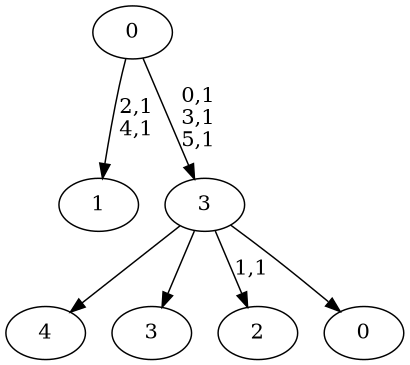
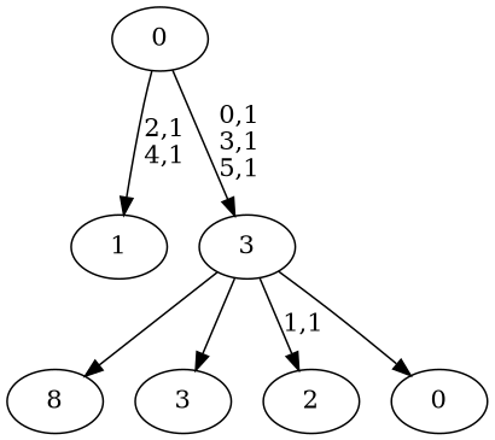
  digraph {
-   n1 [label=4]
+   n1 [label=8]
    n2 [label=3]
    n3 [label=2]
    n4 [label=1]
    n5 [label=0]
    3
    0
    3 -> n1
    3 -> n2
    3 -> n3 [label="1,1"]
    3 -> n5
    0 -> n4 [label="2,1\n4,1"]
    0 -> 3 [label="0,1\n3,1\n5,1"]
  }
